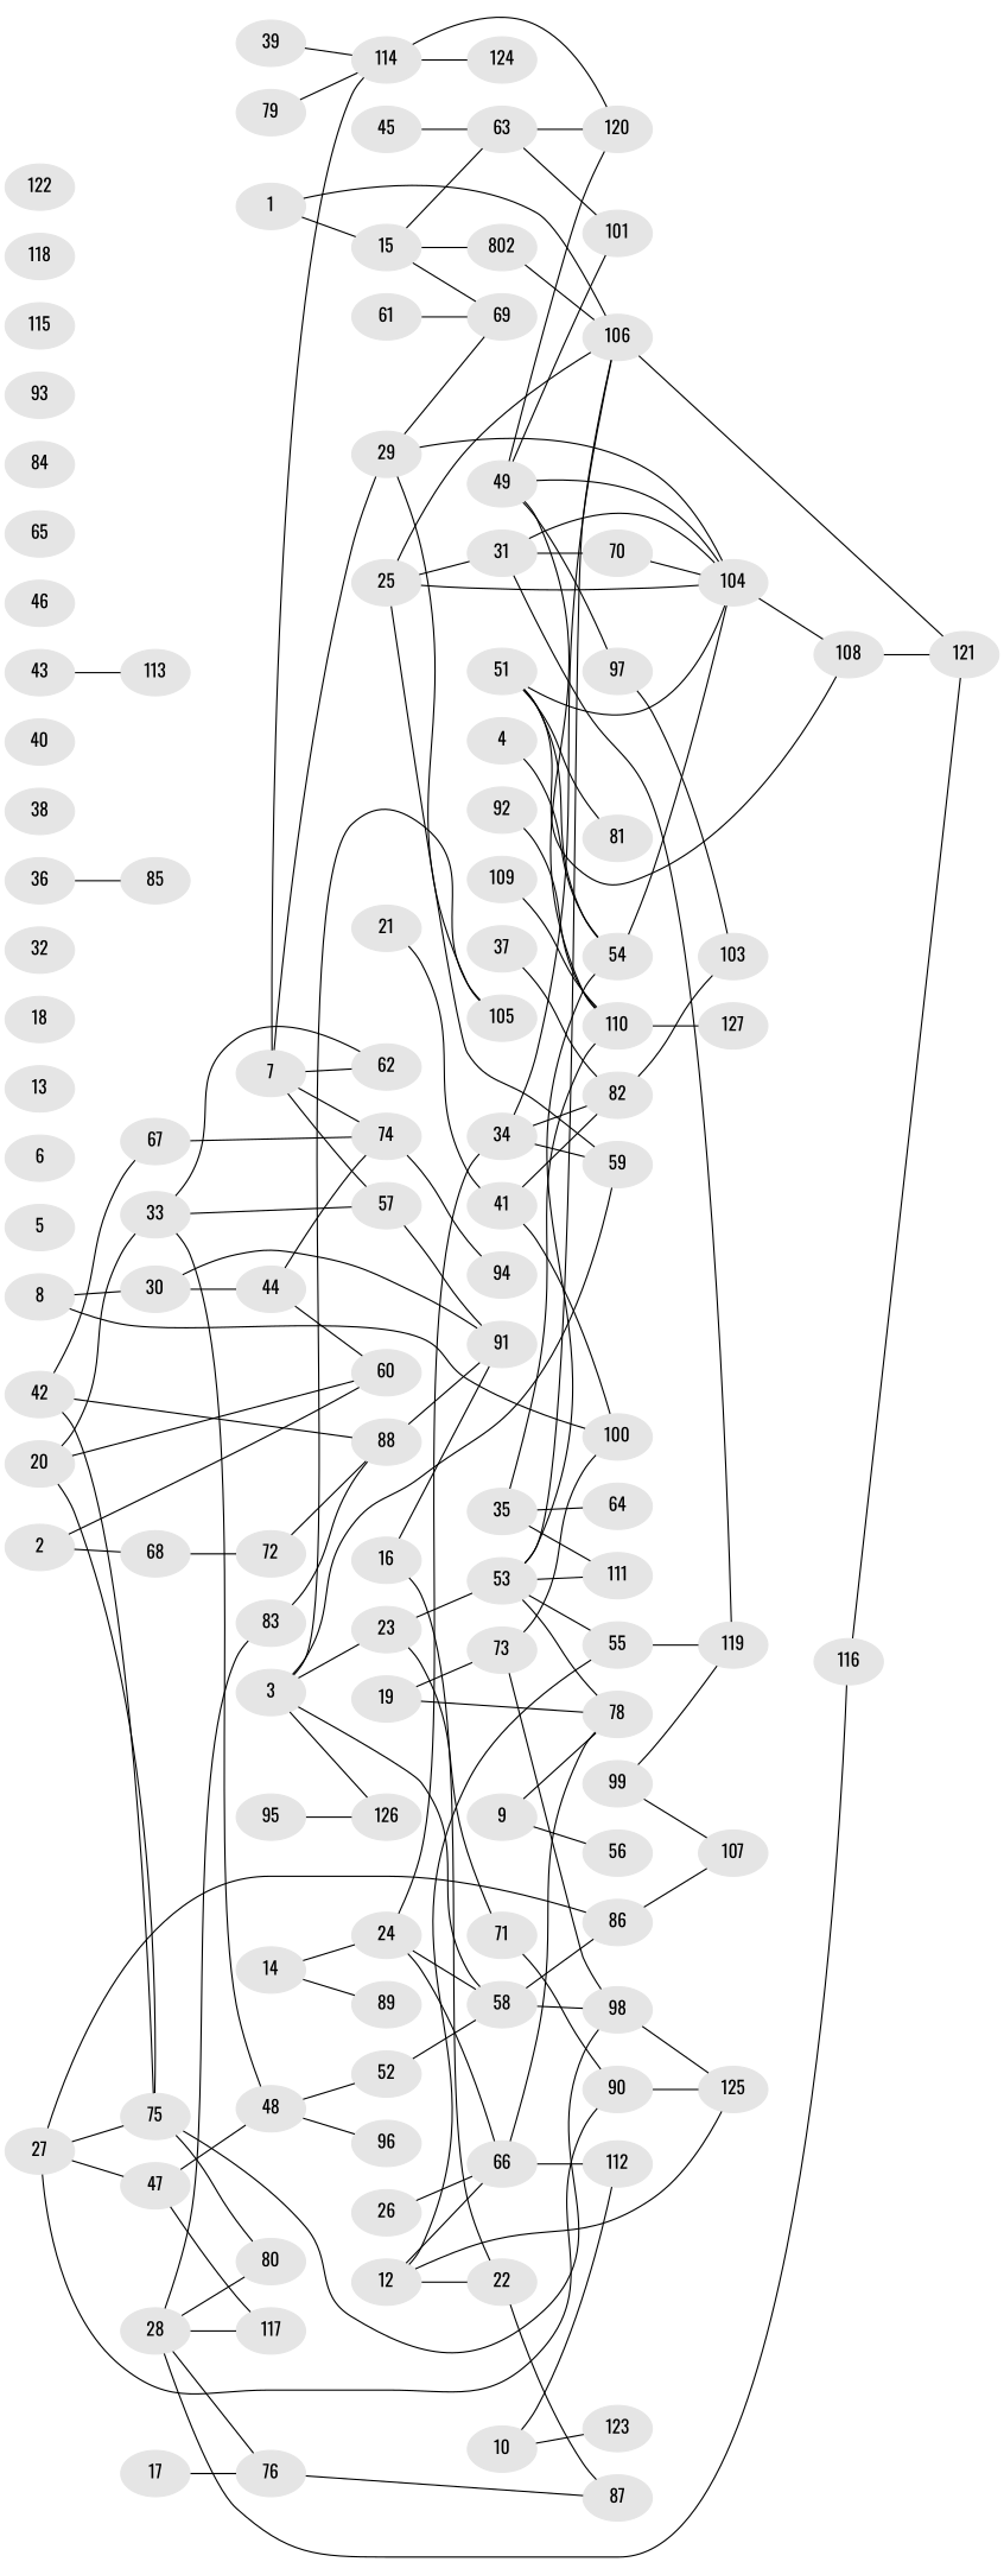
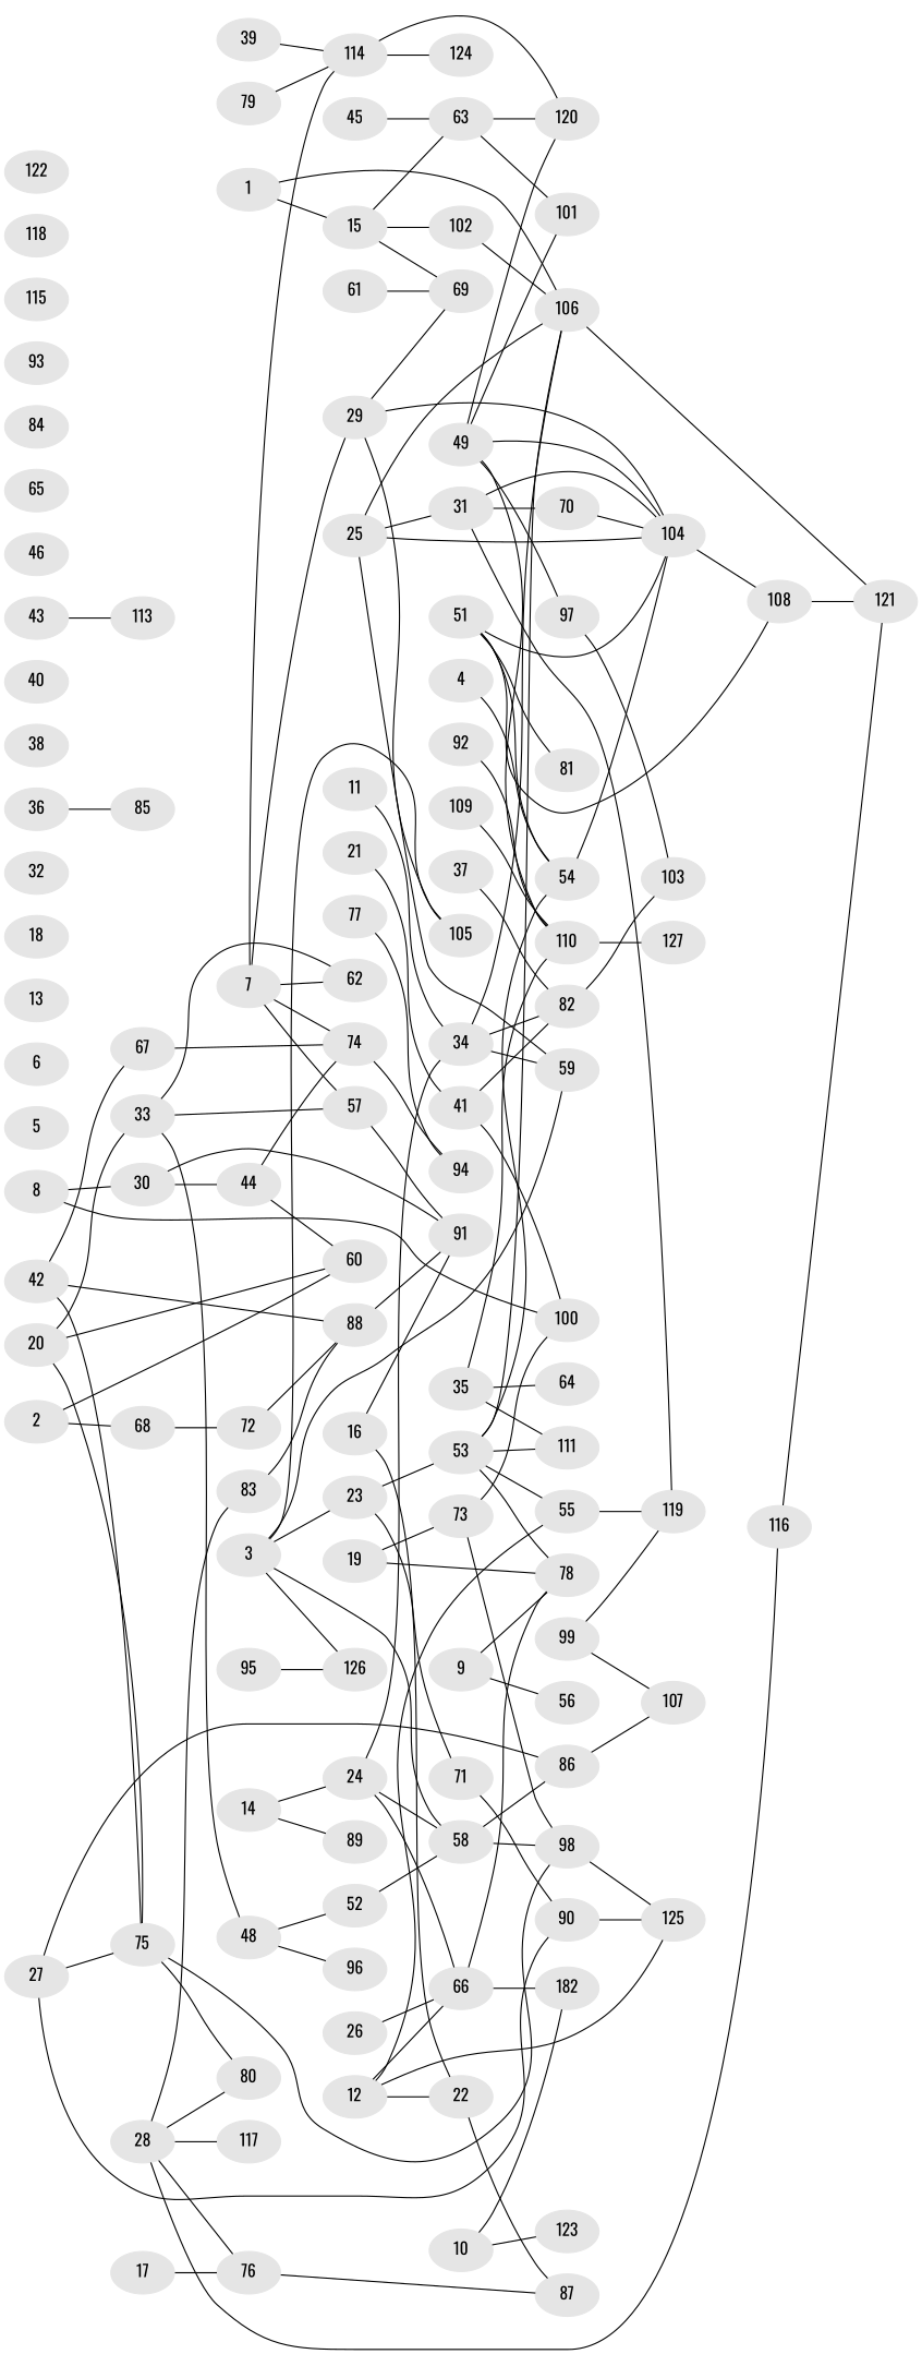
  graph {
    fontname=Oswald
    rankdir=LR
    node [color=gray90 fontname=Oswald style=filled]
    edge [fontname=Oswald]
    1
    15
    106
    63
    69
-   102 [label=802]
+   102
    121
    2
    60
    68
    72
    3
    23
    58
    59
    105
    126
    53
    71
    98
    86
    4
    54
    104
    5
    6
    7
    29
    57
    62
    74
    114
    91
    94
    120
    124
    8
    30
    100
    44
    9
    56
    78
    10
-   112
+   112 [label=182]
    123
+   11
    34
    82
    12
    22
    55
    66
    125
    87
    119
    13
    14
    24
    89
    101
    16
    17
    76
    18
    19
    73
    48
    52
    96
    20
    33
    75
    80
    21
    41
    111
    90
    25
    31
    70
    108
    26
    27
-   47
    117
    28
    83
    116
    88
    32
    103
    35
    64
    110
    127
    36
    85
    37
    38
    39
    40
    42
    67
    43
    113
    45
    46
    49
    97
    51
    81
    107
    61
    65
+   77
    79
    84
    92
    93
    95
    99
    109
    115
    118
    122
    1 -- 15
    1 -- 106
    15 -- 63
    15 -- 69
    15 -- 102
    106 -- 121
    63 -- 120
    63 -- 101
    102 -- 106
    2 -- 60
    2 -- 68
    68 -- 72
    72 -- 88
    3 -- 23
    3 -- 58
    3 -- 59
    3 -- 105
    3 -- 126
    23 -- 53
    23 -- 71
    58 -- 98
    58 -- 86
    53 -- 106
    53 -- 54
    53 -- 78
    53 -- 55
    53 -- 111
    71 -- 90
    98 -- 125
    86 -- 107
    4 -- 54
    54 -- 104
    104 -- 108
    7 -- 29
    7 -- 57
    7 -- 62
    7 -- 74
    7 -- 114
    29 -- 69
    29 -- 105
    29 -- 104
    57 -- 91
    74 -- 94
    114 -- 120
    114 -- 124
    8 -- 30
    8 -- 100
    30 -- 91
    30 -- 44
    44 -- 60
    44 -- 74
    9 -- 56
    9 -- 78
    10 -- 112
    10 -- 123
+   11 -- 34
    34 -- 106
    34 -- 59
    34 -- 82
    82 -- 103
    12 -- 22
    12 -- 55
    12 -- 66
    12 -- 125
    22 -- 87
    55 -- 119
    66 -- 78
    66 -- 112
    14 -- 24
    14 -- 89
    24 -- 58
    24 -- 34
    24 -- 66
    16 -- 91
    16 -- 22
    17 -- 76
    76 -- 87
    19 -- 78
    19 -- 73
    73 -- 98
    73 -- 100
    48 -- 52
    48 -- 96
    52 -- 58
    20 -- 60
    20 -- 33
    20 -- 75
    33 -- 57
    33 -- 62
    33 -- 48
    75 -- 98
    75 -- 80
    21 -- 41
    41 -- 100
    41 -- 82
    90 -- 125
    25 -- 106
    25 -- 59
    25 -- 104
    25 -- 31
    31 -- 104
    31 -- 119
    31 -- 70
    70 -- 104
    108 -- 121
    26 -- 66
    27 -- 86
    27 -- 75
    27 -- 90
-   27 -- 47
-   47 -- 48
-   47 -- 117
    28 -- 76
    28 -- 80
    28 -- 117
    28 -- 83
    28 -- 116
    83 -- 88
    116 -- 121
    88 -- 91
    35 -- 111
    35 -- 64
    35 -- 110
    110 -- 127
    36 -- 85
    37 -- 82
    39 -- 114
    42 -- 75
    42 -- 88
    42 -- 67
    67 -- 74
    43 -- 113
    45 -- 63
    49 -- 104
    49 -- 120
    49 -- 101
    49 -- 110
    49 -- 97
    97 -- 103
    51 -- 54
    51 -- 104
    51 -- 108
    51 -- 81
    61 -- 69
+   77 -- 94
    79 -- 114
    92 -- 110
    95 -- 126
    99 -- 119
    99 -- 107
    109 -- 110
  }
